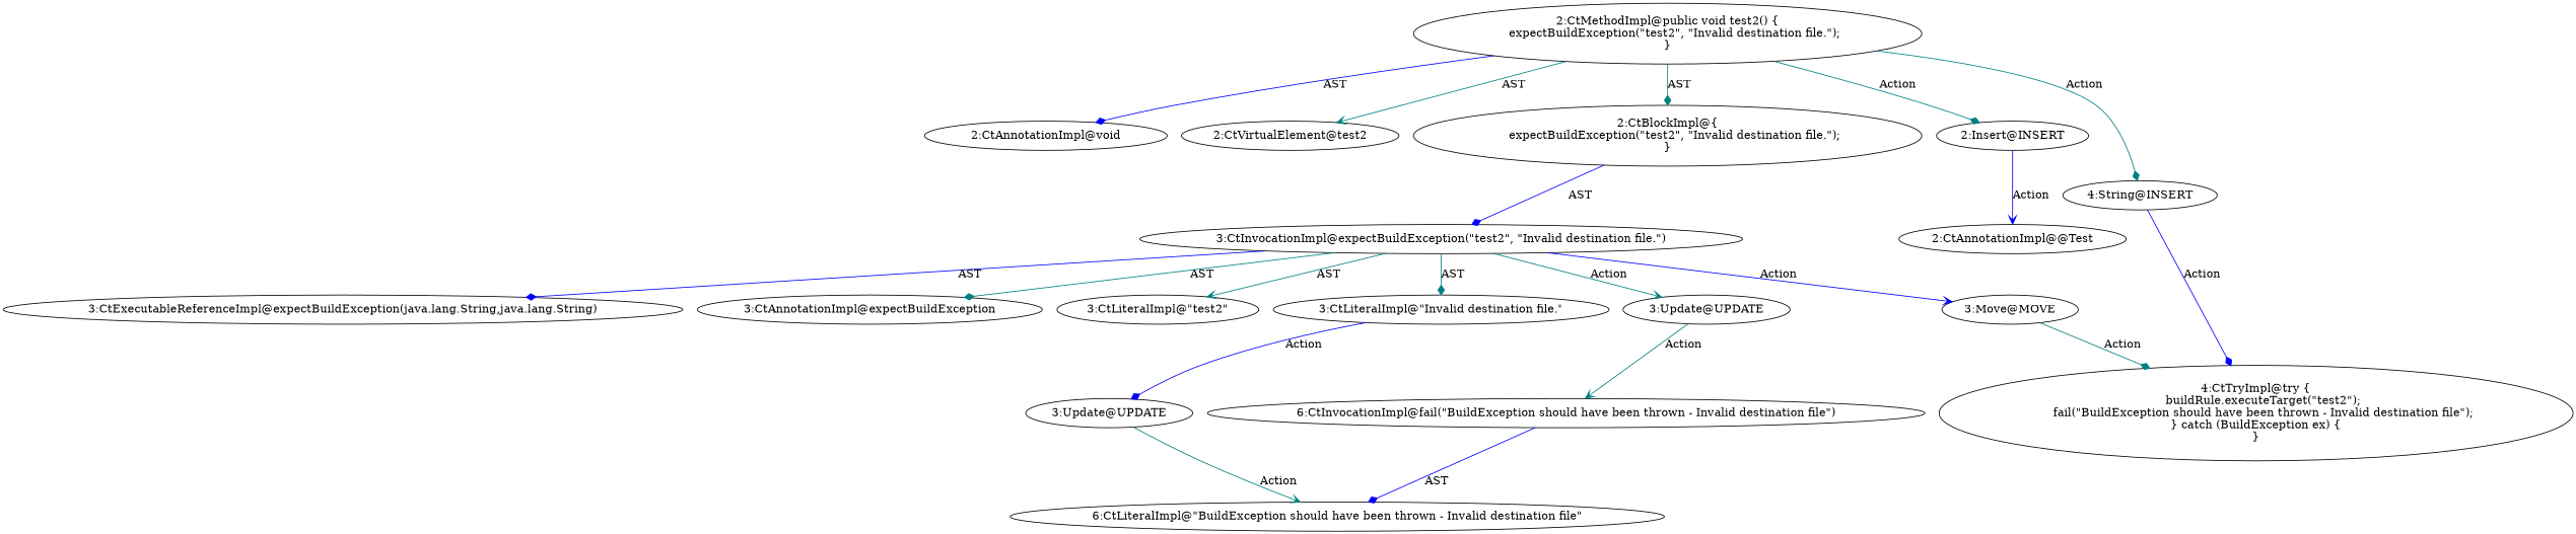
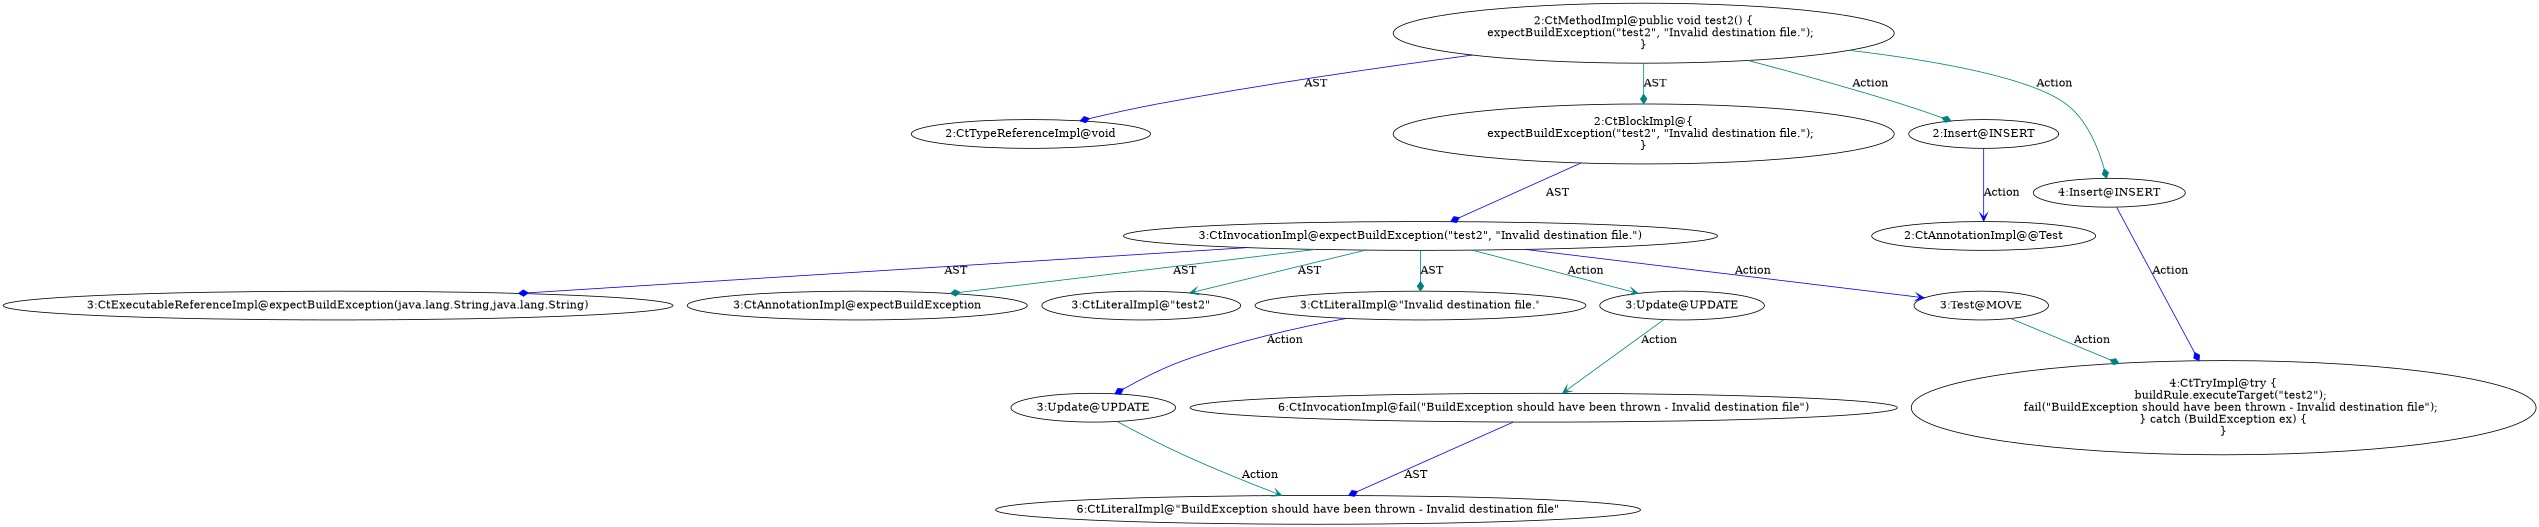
  digraph {
    node [shape=ellipse]
    edge [arrowhead=diamond color=teal]
-   n1 [label="2:CtAnnotationImpl@void"]
-   n2 [label="2:CtVirtualElement@test2"]
+   n1 [label="2:CtTypeReferenceImpl@void"]
    n3 [label="3:CtExecutableReferenceImpl@expectBuildException(java.lang.String,java.lang.String)"]
    n4 [label="3:CtAnnotationImpl@expectBuildException"]
    n5 [label="3:CtLiteralImpl@\"test2\""]
    n6 [label="3:CtLiteralImpl@\"Invalid destination file.\""]
    n7 [label="3:Update@UPDATE"]
    n8 [label="6:CtLiteralImpl@\"BuildException should have been thrown - Invalid destination file\""]
    n9 [label="3:CtInvocationImpl@expectBuildException(\"test2\", \"Invalid destination file.\")"]
    n10 [label="3:Update@UPDATE"]
-   n11 [label="3:Move@MOVE"]
+   n11 [label="3:Test@MOVE"]
    n12 [label="6:CtInvocationImpl@fail(\"BuildException should have been thrown - Invalid destination file\")"]
    n13 [label="4:CtTryImpl@try \{\n    buildRule.executeTarget(\"test2\");\n    fail(\"BuildException should have been thrown - Invalid destination file\");\n\} catch (BuildException ex) \{\n\}"]
    n14 [label="2:CtBlockImpl@\{\n    expectBuildException(\"test2\", \"Invalid destination file.\");\n\}"]
    n15 [label="2:CtMethodImpl@public void test2() \{\n    expectBuildException(\"test2\", \"Invalid destination file.\");\n\}"]
    n16 [label="2:Insert@INSERT"]
-   n17 [label="4:String@INSERT"]
+   n17 [label="4:Insert@INSERT"]
    n18 [label="2:CtAnnotationImpl@@Test"]
    n6 -> n7 [color=blue label=Action]
    n7 -> n8 [arrowhead=vee label=Action]
    n9 -> n3 [color=blue label=AST]
    n9 -> n4 [label=AST]
    n9 -> n5 [arrowhead=vee label=AST]
    n9 -> n6 [label=AST]
    n9 -> n10 [arrowhead=vee label=Action]
    n9 -> n11 [arrowhead=vee color=blue label=Action]
    n10 -> n12 [arrowhead=vee label=Action]
    n11 -> n13 [label=Action]
    n12 -> n8 [color=blue label=AST]
    n14 -> n9 [color=blue label=AST]
    n15 -> n1 [color=blue label=AST]
-   n15 -> n2 [arrowhead=vee label=AST]
    n15 -> n14 [label=AST]
    n15 -> n16 [label=Action]
    n15 -> n17 [label=Action]
    n16 -> n18 [arrowhead=vee color=blue label=Action]
    n17 -> n13 [color=blue label=Action]
  }
